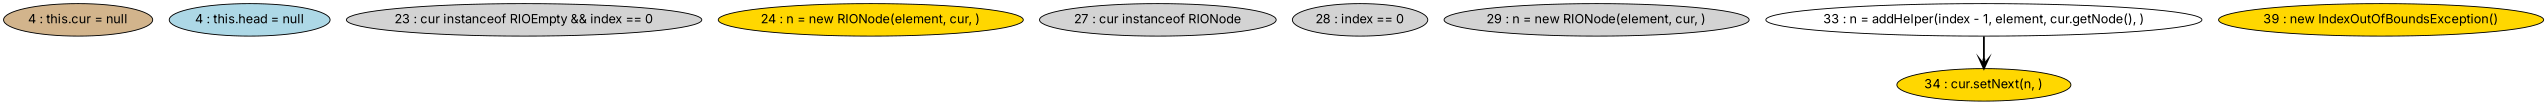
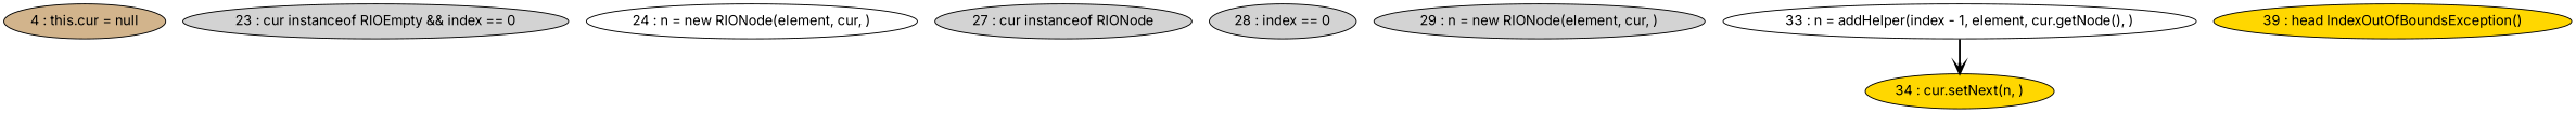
  digraph {
    fontname=Inter
    node [style=filled fillcolor=lightgrey fontname=Inter]
    "4 : this.cur = null" [fillcolor=tan]
-   "4 : this.head = null" [fillcolor=lightblue]
    "23 : cur instanceof RIOEmpty && index == 0"
-   "24 : n = new RIONode(element, cur, )" [fillcolor=gold]
+   "24 : n = new RIONode(element, cur, )" [fillcolor=white]
    "27 : cur instanceof RIONode"
    "28 : index == 0"
    "29 : n = new RIONode(element, cur, )"
    "33 : n = addHelper(index - 1, element, cur.getNode(), )" [fillcolor=white]
    "34 : cur.setNext(n, )" [fillcolor=gold]
-   "39 : new IndexOutOfBoundsException()" [fillcolor=gold]
+   "39 : new IndexOutOfBoundsException()" [fillcolor=gold label="39 : head IndexOutOfBoundsException()"]
    "33 : n = addHelper(index - 1, element, cur.getNode(), )" -> "34 : cur.setNext(n, )" [style=bold arrowhead=vee fontname=Inter]
  }
